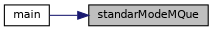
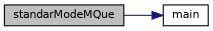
  digraph {
    rankdir=RL
    node [color=black fontname=Helvetica fontsize=10 shape=record style=filled]
    n1 [fillcolor=grey75 fontcolor=black height=0.2 label=standarModeMQue width=0.4]
    n2 [fillcolor=white height=0.2 label=main width=0.4]
-   n1 -> n2 [color=midnightblue dir=back fontname=Helvetica fontsize=10 labelfontname=Helvetica labelfontsize=10 style=solid]
+   n2 -> n1 [color=midnightblue dir=back fontname=Helvetica fontsize=10 labelfontname=Helvetica labelfontsize=10 style=solid]
  }
